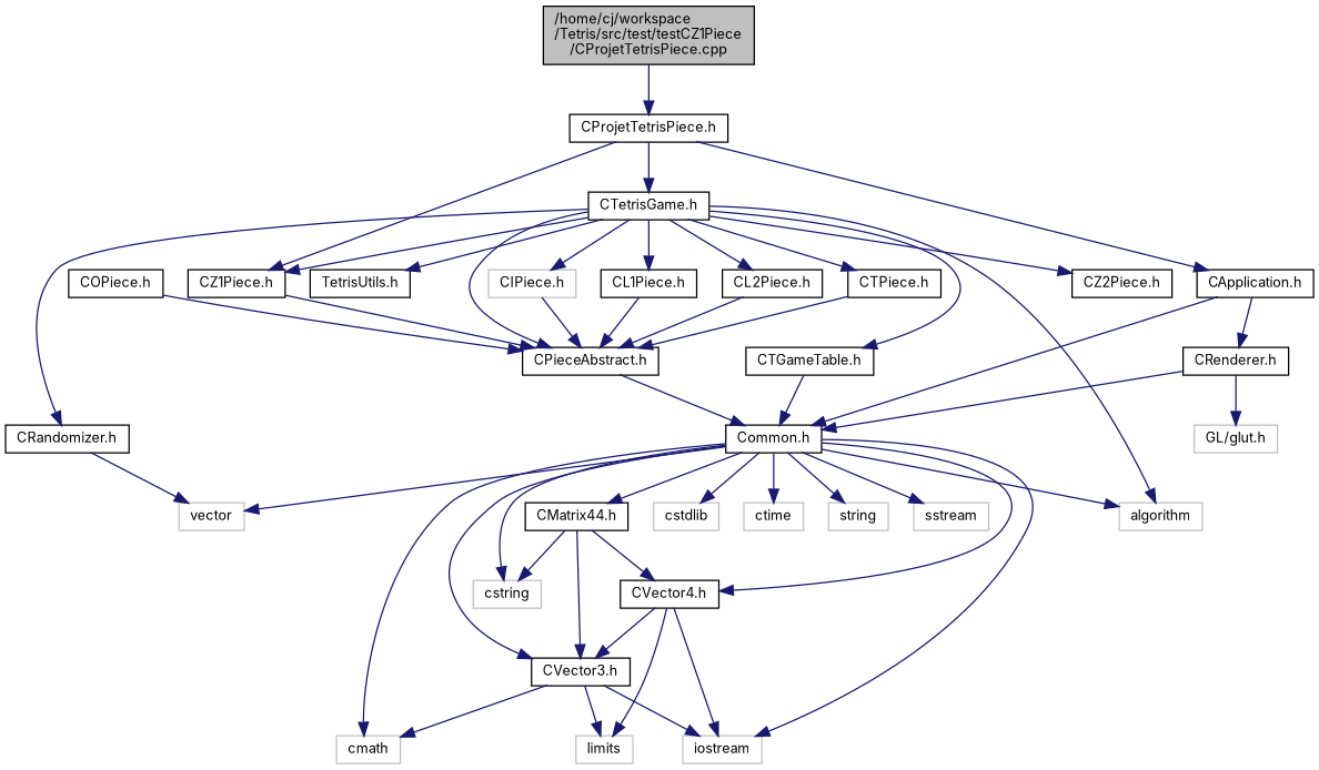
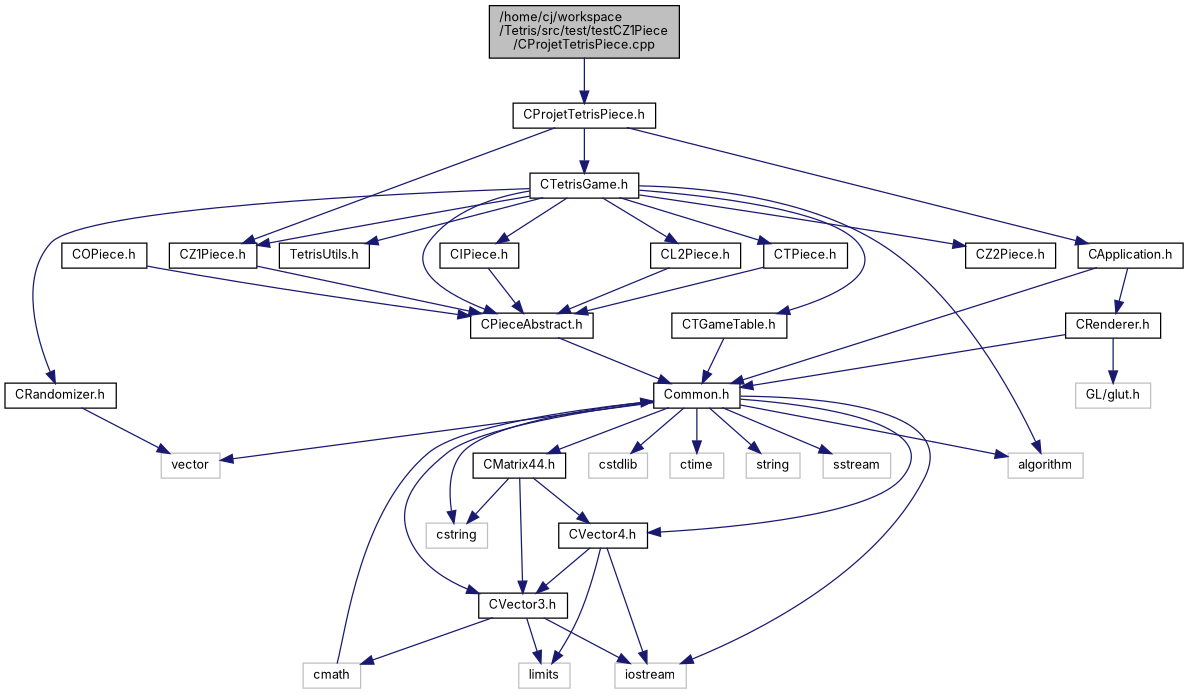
  digraph {
    fontname=Inter
    node [color=black fillcolor=white fontname=Inter fontsize=10 shape=record style=filled]
    edge [color=midnightblue fontname=Inter fontsize=10 labelfontname=Helvetica labelfontsize=10 style=solid]
    n1 [fillcolor=grey75 fontcolor=black height=0.2 label="/home/cj/workspace\l/Tetris/src/test/testCZ1Piece\l/CProjetTetrisPiece.cpp" width=0.4]
    n2 [height=0.2 label="CProjetTetrisPiece.h" width=0.4]
    n3 [height=0.2 label="CApplication.h" width=0.4]
    n4 [height=0.2 label="CTetrisGame.h" width=0.4]
    n5 [height=0.2 label="CZ1Piece.h" width=0.4]
    n6 [height=0.2 label="Common.h" width=0.4]
    n7 [height=0.2 label="CRenderer.h" width=0.4]
    n8 [color=grey75 height=0.2 label=algorithm width=0.4]
    n9 [height=0.2 label="CPieceAbstract.h" width=0.4]
-   n10 [color=grey75 height=0.2 label="CIPiece.h" width=0.4]
+   n10 [height=0.2 label="CIPiece.h" width=0.4]
    n11 [height=0.2 label="CTPiece.h" width=0.4]
-   n12 [height=0.2 label="CL1Piece.h" width=0.4]
    n13 [height=0.2 label="CL2Piece.h" width=0.4]
    n14 [height=0.2 label="CZ2Piece.h" width=0.4]
    n15 [height=0.2 label="CTGameTable.h" width=0.4]
    n16 [height=0.2 label="CRandomizer.h" width=0.4]
    n17 [height=0.2 label="TetrisUtils.h" width=0.4]
    n18 [color=grey75 height=0.2 label=string width=0.4]
    n19 [color=grey75 height=0.2 label=sstream width=0.4]
    n20 [color=grey75 height=0.2 label=iostream width=0.4]
    n21 [color=grey75 height=0.2 label=vector width=0.4]
    n22 [color=grey75 height=0.2 label=cmath width=0.4]
    n23 [color=grey75 height=0.2 label=cstring width=0.4]
    n24 [color=grey75 height=0.2 label=cstdlib width=0.4]
    n25 [color=grey75 height=0.2 label=ctime width=0.4]
    n26 [height=0.2 label="CVector3.h" width=0.4]
    n27 [height=0.2 label="CVector4.h" width=0.4]
    n28 [height=0.2 label="CMatrix44.h" width=0.4]
    n29 [color=grey75 height=0.2 label="GL/glut.h" width=0.4]
    n30 [color=grey75 height=0.2 label=limits width=0.4]
    n31 [height=0.2 label="COPiece.h" width=0.4]
    n1 -> n2
    n2 -> n3
    n2 -> n4
    n2 -> n5
    n3 -> n6
    n3 -> n7
    n4 -> n5
    n4 -> n8
    n4 -> n9
    n4 -> n10
    n4 -> n11
-   n4 -> n12
    n4 -> n13
    n4 -> n14
    n4 -> n15
    n4 -> n16
    n4 -> n17
    n5 -> n9
    n6 -> n8
    n6 -> n18
    n6 -> n19
    n6 -> n20
    n6 -> n21
-   n6 -> n22
+   n22 -> n6
    n6 -> n23
    n6 -> n24
    n6 -> n25
    n6 -> n26
    n6 -> n27
    n6 -> n28
    n7 -> n6
    n7 -> n29
    n9 -> n6
    n10 -> n9
    n11 -> n9
-   n12 -> n9
    n13 -> n9
    n15 -> n6
    n16 -> n21
    n26 -> n20
    n26 -> n22
    n26 -> n30
    n27 -> n20
    n27 -> n26
    n27 -> n30
    n28 -> n23
    n28 -> n26
    n28 -> n27
    n31 -> n9
  }
